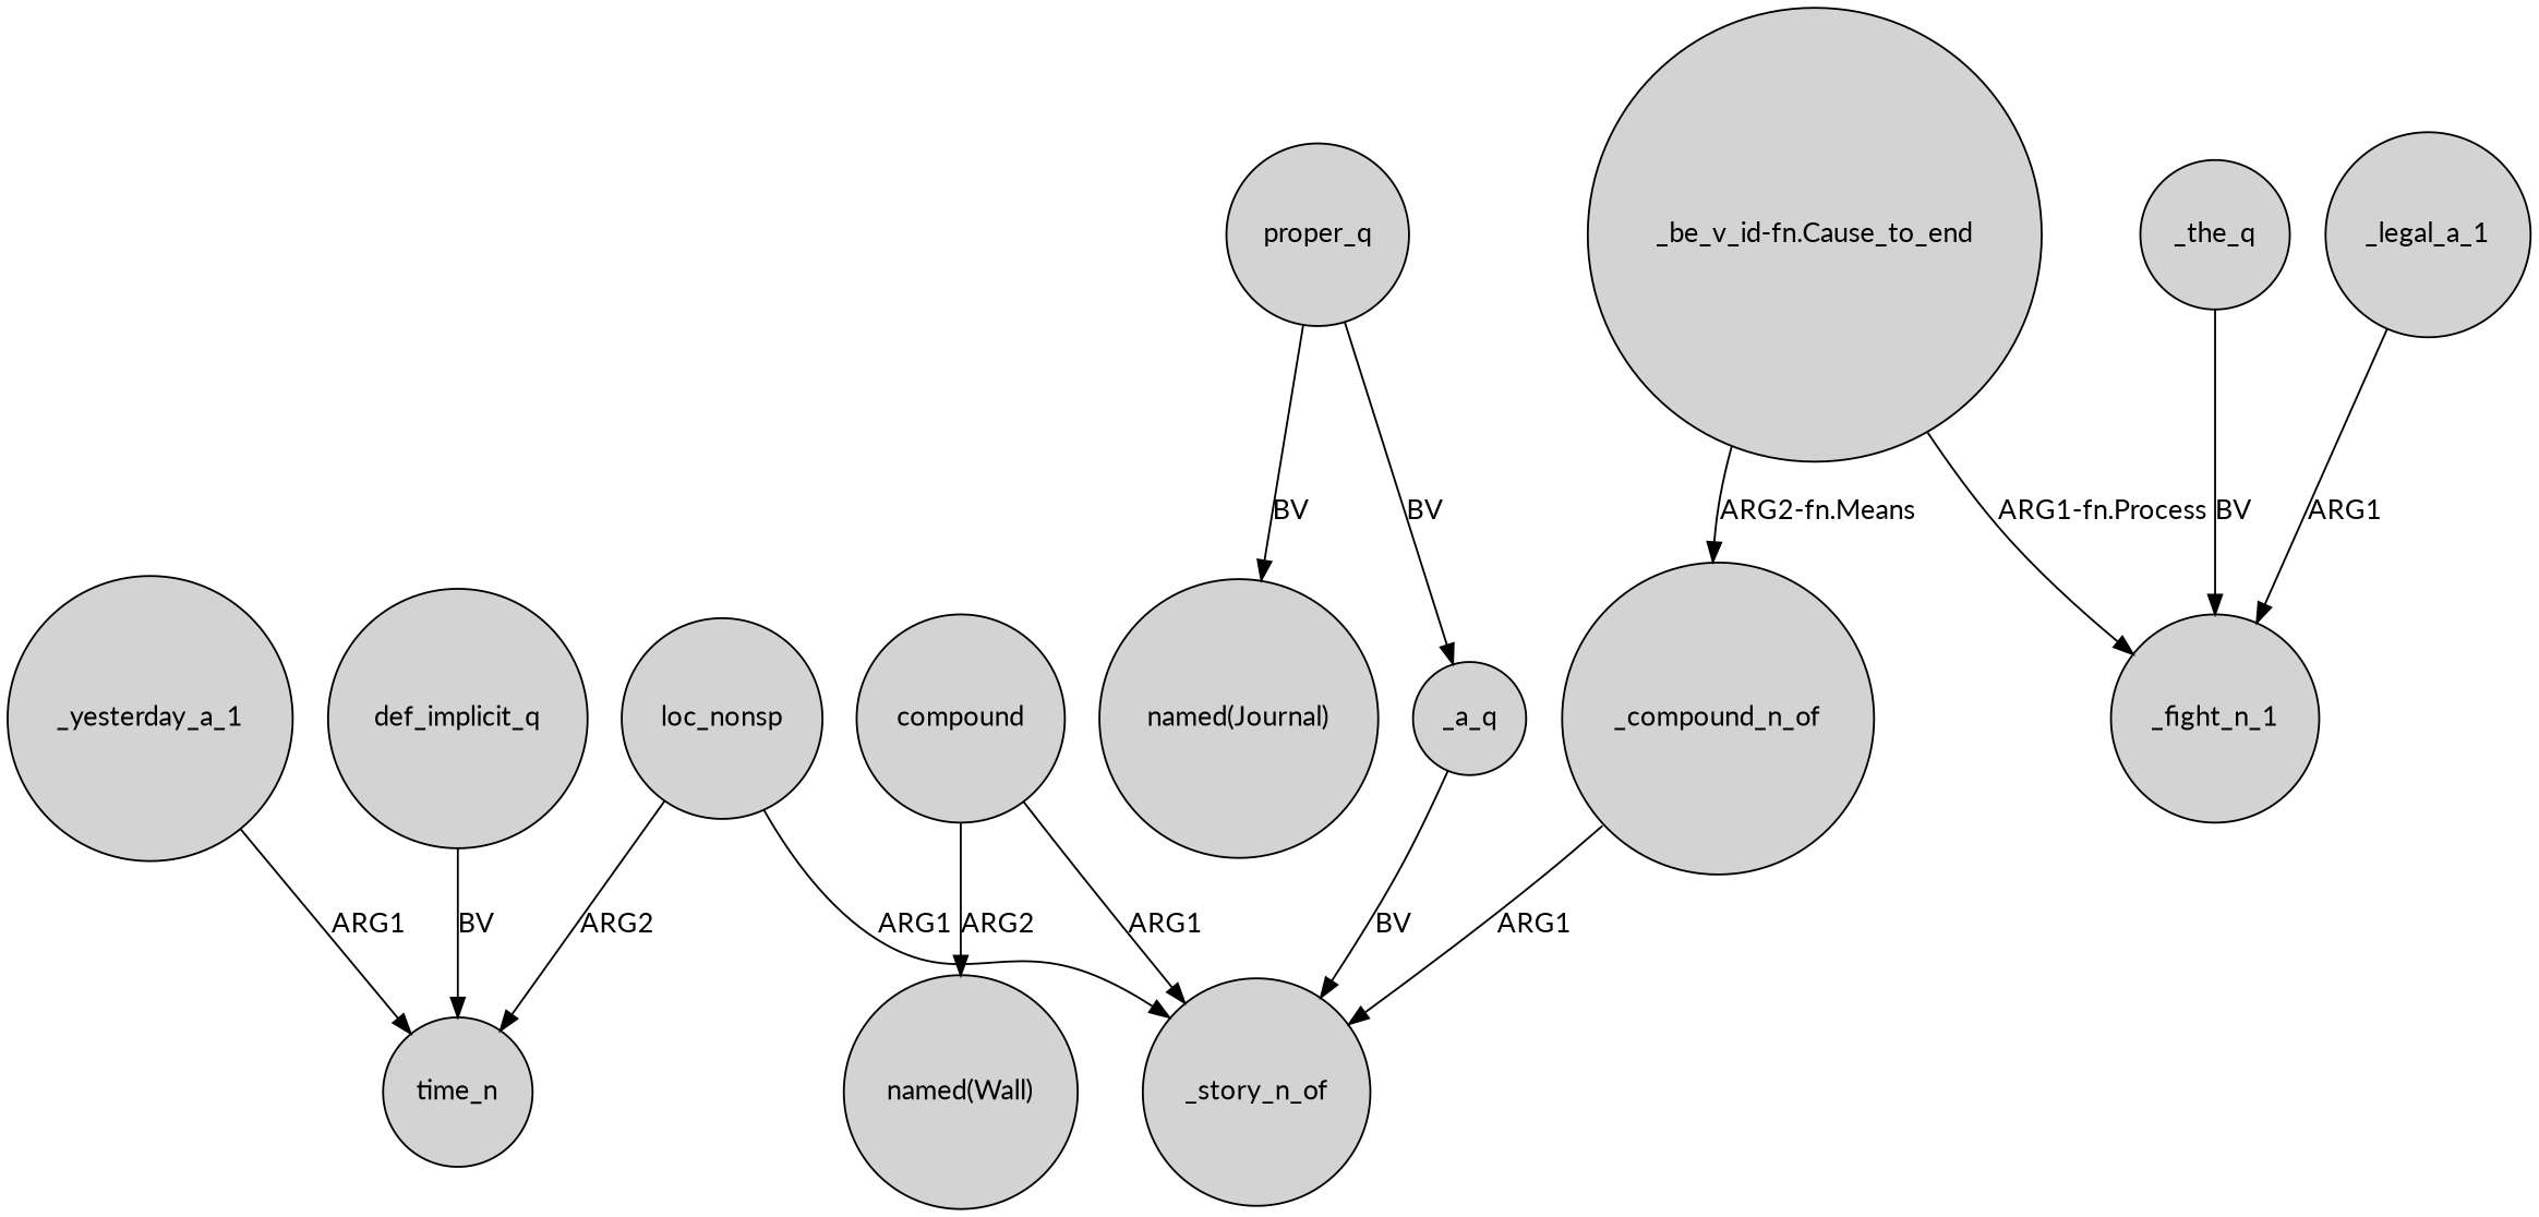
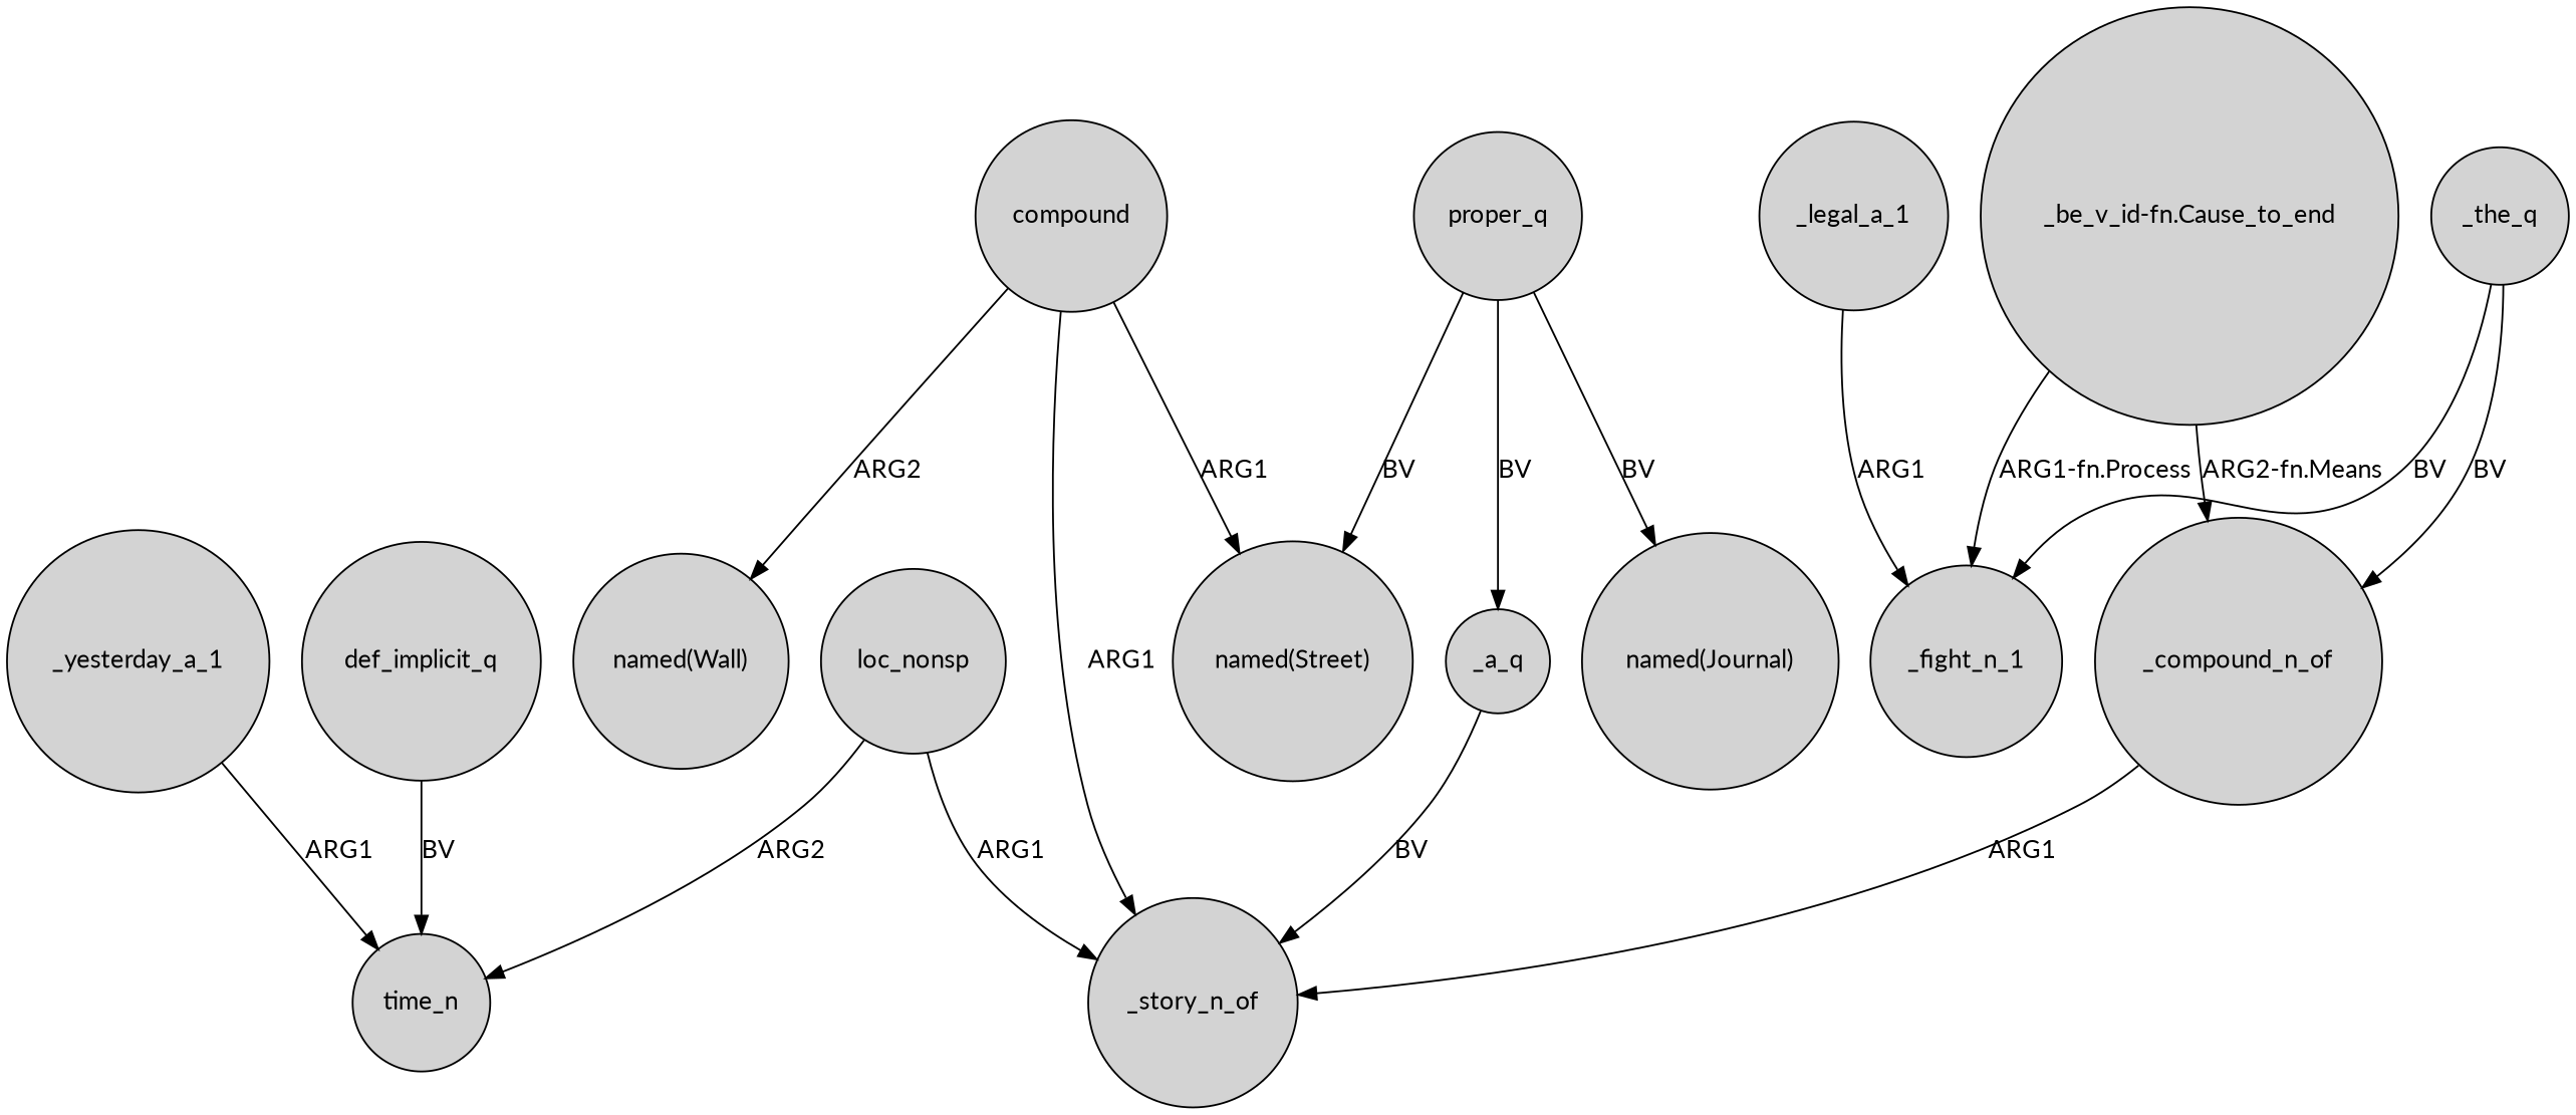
  digraph {
    fontname=Lato
    node [fontname=Lato shape=circle style=filled]
    edge [fontname=Lato]
    _yesterday_a_1
    time_n
    compound
    _story_n_of
+   "named(Street)"
    "named(Wall)"
    _a_q
    loc_nonsp
    _the_q
    _fight_n_1
    n11 [label=_compound_n_of]
    proper_q
    "named(Journal)"
    def_implicit_q
    _legal_a_1
    "_be_v_id-fn.Cause_to_end"
    _yesterday_a_1 -> time_n [label=ARG1]
    compound -> _story_n_of [label=ARG1]
+   compound -> "named(Street)" [label=ARG1]
    compound -> "named(Wall)" [label=ARG2]
    _a_q -> _story_n_of [label=BV]
    loc_nonsp -> time_n [label=ARG2]
    loc_nonsp -> _story_n_of [label=ARG1]
    _the_q -> _fight_n_1 [label=BV]
+   _the_q -> n11 [label=BV]
    n11 -> _story_n_of [label=ARG1]
+   proper_q -> "named(Street)" [label=BV]
    proper_q -> _a_q [label=BV]
    proper_q -> "named(Journal)" [label=BV]
    def_implicit_q -> time_n [label=BV]
    _legal_a_1 -> _fight_n_1 [label=ARG1]
    "_be_v_id-fn.Cause_to_end" -> _fight_n_1 [label="ARG1-fn.Process"]
    "_be_v_id-fn.Cause_to_end" -> n11 [label="ARG2-fn.Means"]
  }
